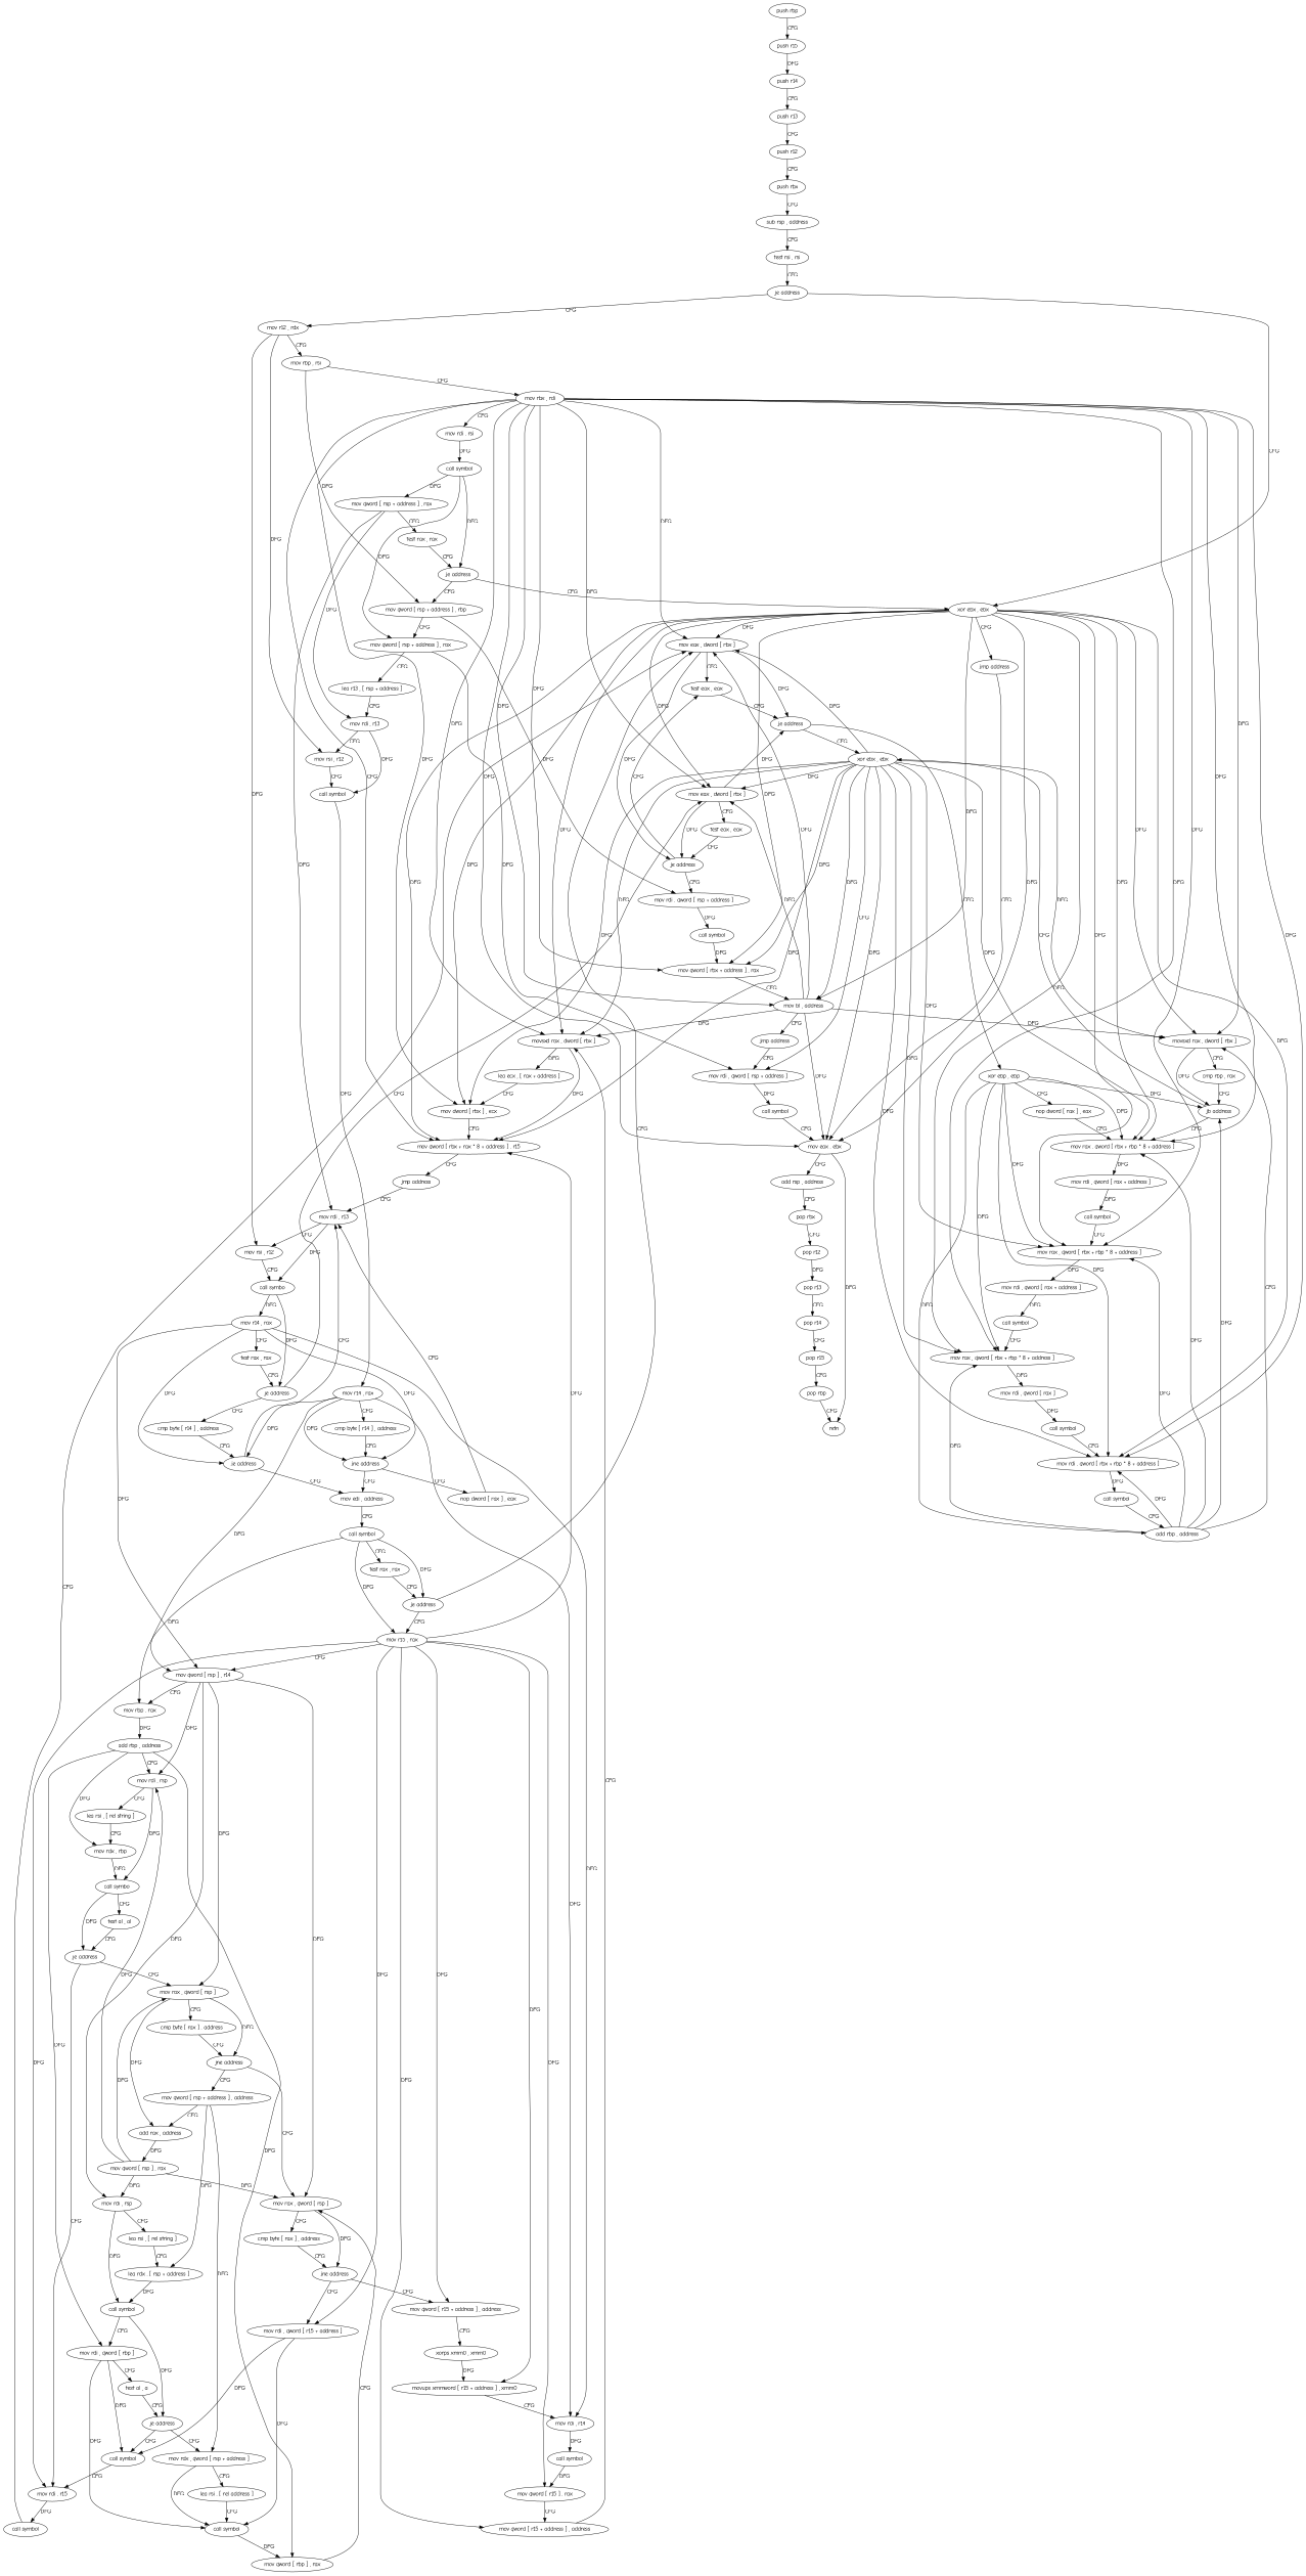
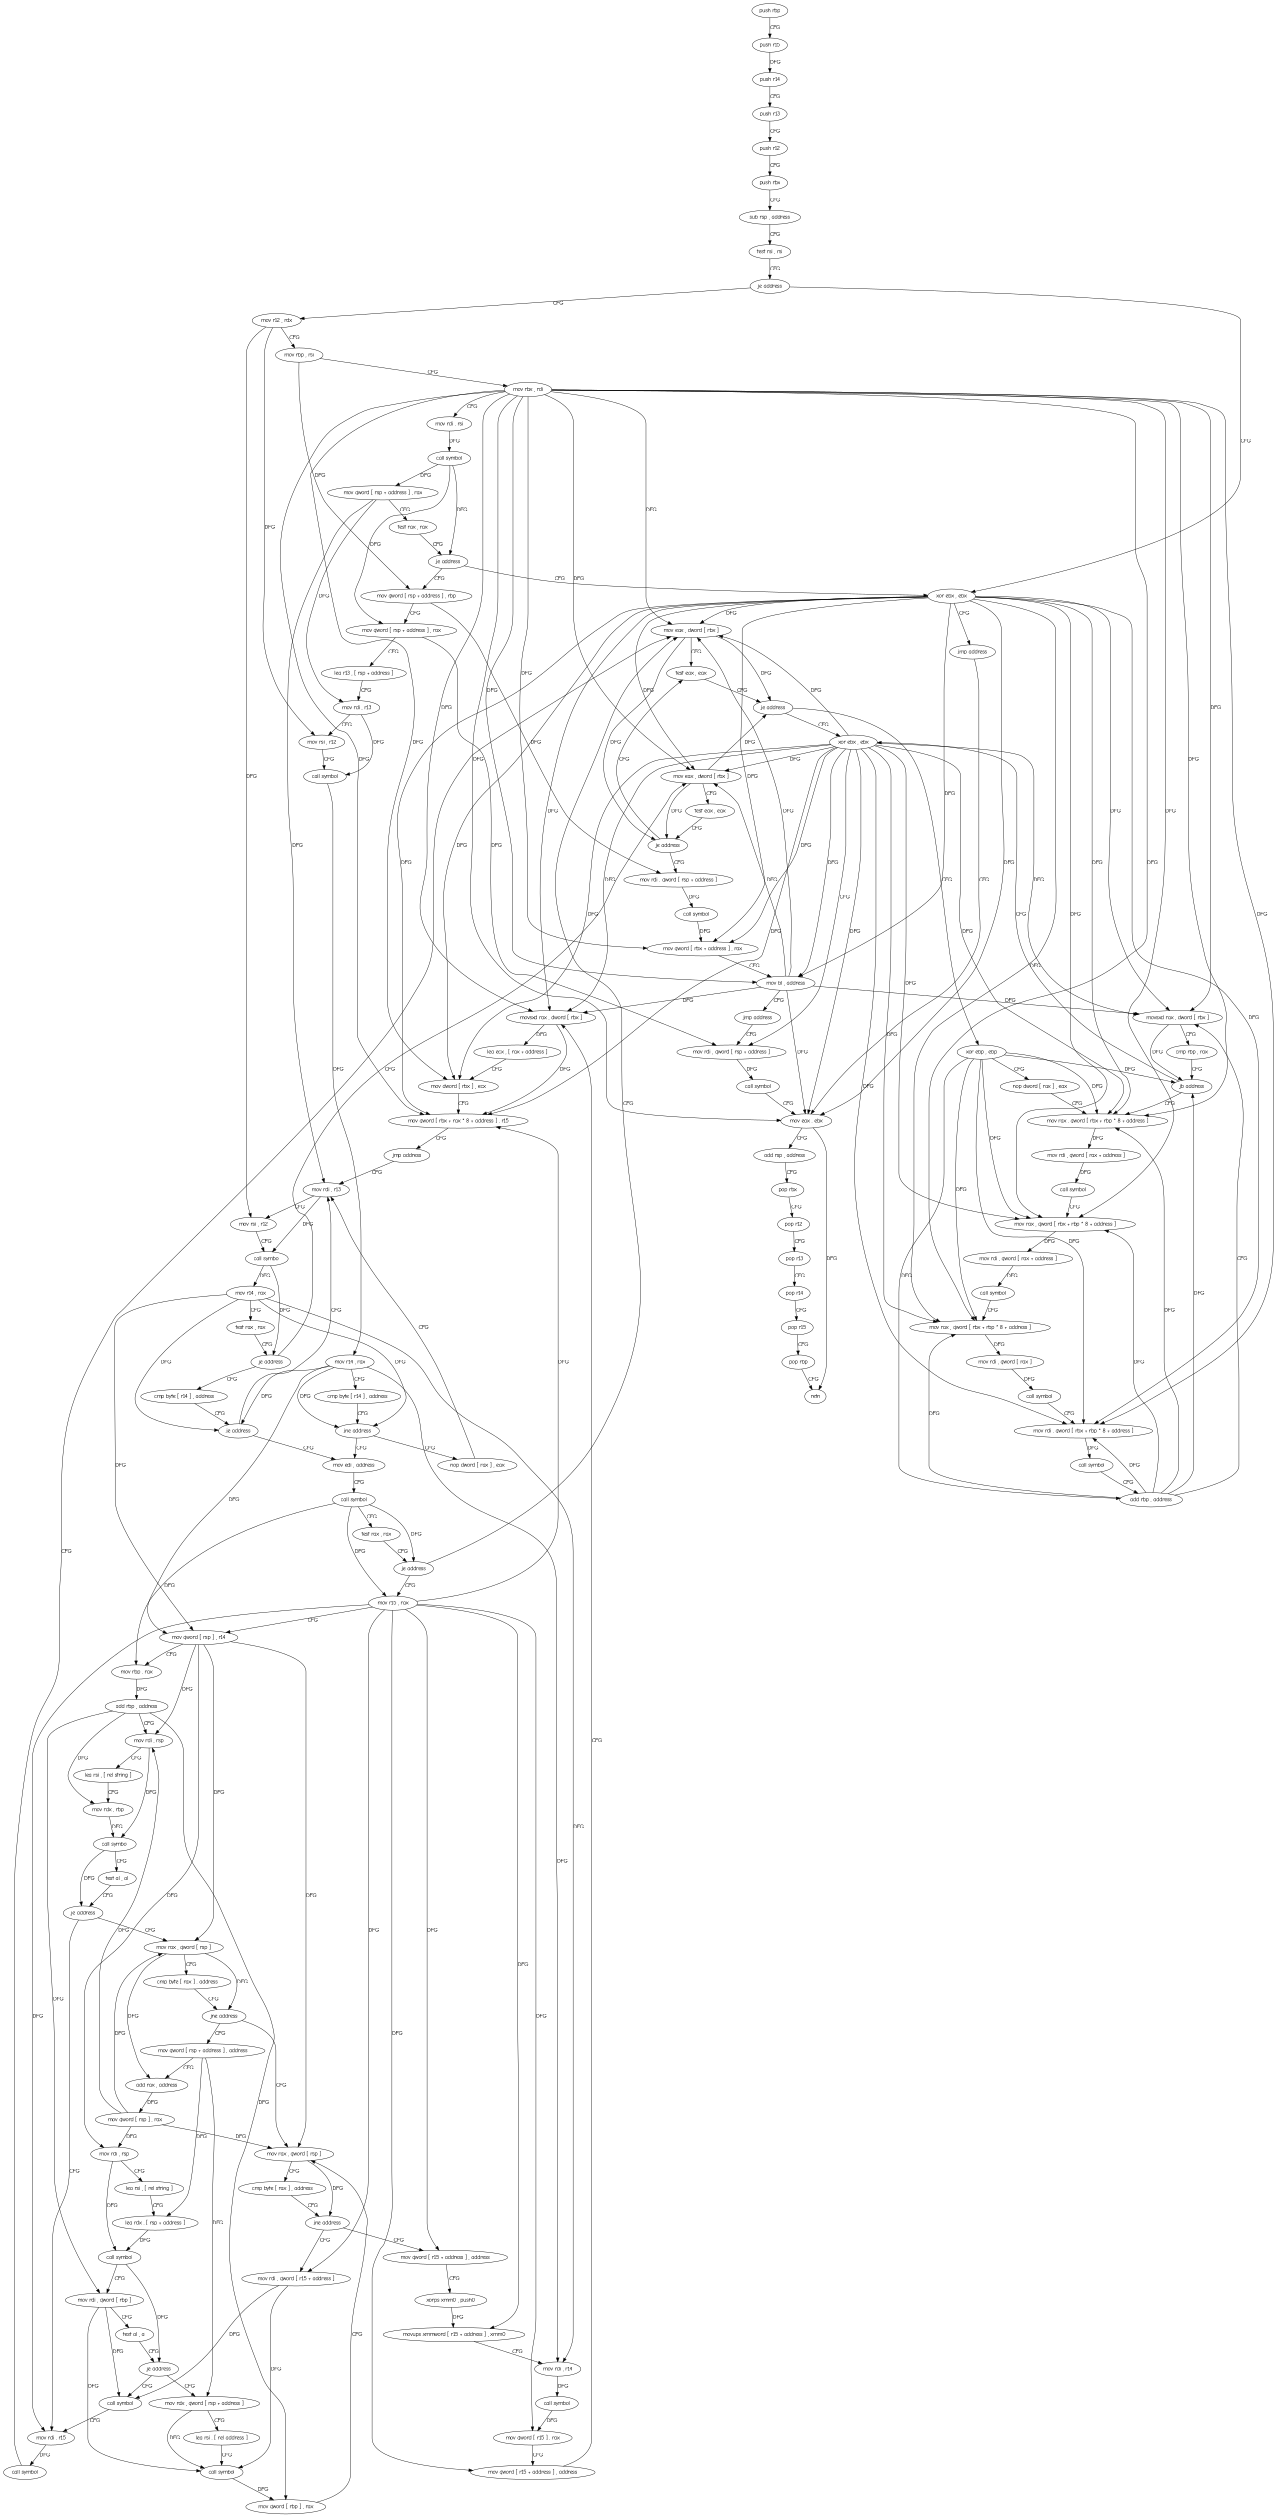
  digraph {
    fontname="Comic Neue"
    node [fontname="Comic Neue"]
    edge [fontname="Comic Neue"]
    n1 [label="push rbp"]
    n2 [label="push r15"]
    n3 [label="push r14"]
    n4 [label="push r13"]
    n5 [label="push r12"]
    n6 [label="push rbx"]
    n7 [label="sub rsp , address"]
    n8 [label="test rsi , rsi"]
    n9 [label="je address"]
    n10 [label="xor ebx , ebx"]
    n11 [label="mov r12 , rdx"]
    n12 [label="jmp address"]
    n13 [label="mov eax , ebx"]
    n14 [label="mov eax , dword [ rbx ]"]
    n15 [label="mov eax , dword [ rbx ]"]
    n16 [label="mov rax , qword [ rbx + rbp * 8 + address ]"]
    n17 [label="mov qword [ rbx + address ] , rax"]
    n18 [label="mov bl , address"]
    n19 [label="mov rax , qword [ rbx + rbp * 8 + address ]"]
    n20 [label="mov rax , qword [ rbx + rbp * 8 + address ]"]
    n21 [label="mov rdi , qword [ rbx + rbp * 8 + address ]"]
    n22 [label="movsxd rax , dword [ rbx ]"]
    n23 [label="movsxd rax , dword [ rbx ]"]
    n24 [label="mov dword [ rbx ] , ecx"]
    n25 [label="mov qword [ rbx + rax * 8 + address ] , r15"]
    n26 [label="mov rbp , rsi"]
    n27 [label="mov rsi , r12"]
    n28 [label="mov rsi , r12"]
    n29 [label="add rsp , address"]
    n30 [label=retn]
    n31 [label="test eax , eax"]
    n32 [label="je address"]
    n33 [label="je address"]
    n34 [label="test eax , eax"]
    n35 [label="mov rdi , qword [ rax + address ]"]
    n36 [label="jmp address"]
    n37 [label="mov rdi , qword [ rax + address ]"]
    n38 [label="mov rdi , qword [ rax ]"]
    n39 [label="call symbol"]
    n40 [label="jb address"]
    n41 [label="cmp rbp , rax"]
    n42 [label="lea ecx , [ rax + address ]"]
    n43 [label="jmp address"]
    n44 [label="mov rbx , rdi"]
    n45 [label="mov qword [ rsp + address ] , rbp"]
    n46 [label="call symbol"]
    n47 [label="call symbol"]
    n48 [label="pop rbx"]
    n49 [label="mov rdi , rsi"]
    n50 [label="mov qword [ rsp + address ] , rax"]
    n51 [label="mov rdi , qword [ rsp + address ]"]
    n52 [label="call symbol"]
    n53 [label="mov qword [ rsp + address ] , rax"]
    n54 [label="je address"]
    n55 [label="test rax , rax"]
    n56 [label="mov rdi , r13"]
    n57 [label="mov rdi , r13"]
    n58 [label="lea r13 , [ rsp + address ]"]
    n59 [label="mov rdi , qword [ rsp + address ]"]
    n60 [label="call symbol"]
    n61 [label="pop r12"]
    n62 [label="pop r13"]
    n63 [label="pop r14"]
    n64 [label="pop r15"]
    n65 [label="pop rbp"]
    n66 [label="call symbol"]
    n67 [label="mov r14 , rax"]
    n68 [label="cmp byte [ r14 ] , address"]
    n69 [label="jne address"]
    n70 [label="mov qword [ rsp ] , r14"]
    n71 [label="je address"]
    n72 [label="mov rdi , r14"]
    n73 [label="mov edi , address"]
    n74 [label="nop dword [ rax ] , eax"]
    n75 [label="mov rbp , rax"]
    n76 [label="mov rdi , rsp"]
    n77 [label="mov rax , qword [ rsp ]"]
    n78 [label="mov rax , qword [ rsp ]"]
    n79 [label="mov rdi , rsp"]
    n80 [label="call symbol"]
    n81 [label="call symbol"]
    n82 [label="test rax , rax"]
    n83 [label="je address"]
    n84 [label="mov r15 , rax"]
    n85 [label="mov rdi , r15"]
    n86 [label="mov rdi , qword [ r15 + address ]"]
    n87 [label="mov qword [ r15 + address ] , address"]
    n88 [label="movups xmmword [ r15 + address ] , xmm0"]
    n89 [label="mov qword [ r15 ] , rax"]
    n90 [label="mov qword [ r15 + address ] , address"]
    n91 [label="add rbp , address"]
    n92 [label="xor ebx , ebx"]
    n93 [label="xor ebp , ebp"]
    n94 [label="call symbol"]
    n95 [label="call symbol"]
    n96 [label="call symbol"]
-   n97 [label="xorps xmm0 , xmm0"]
+   n97 [label="xorps xmm0 , push0"]
    n98 [label="mov r14 , rax"]
    n99 [label="je address"]
    n100 [label="lea rsi , [ rel string ]"]
    n101 [label="call symbol"]
    n102 [label="cmp byte [ rax ] , address"]
    n103 [label="jne address"]
    n104 [label="add rax , address"]
    n105 [label="cmp byte [ rax ] , address"]
    n106 [label="jne address"]
    n107 [label="lea rsi , [ rel string ]"]
    n108 [label="call symbol"]
    n109 [label="mov rdx , rbp"]
    n110 [label="mov rdi , qword [ rbp ]"]
    n111 [label="mov qword [ rbp ] , rax"]
    n112 [label="test al , al"]
    n113 [label="test al , al"]
    n114 [label="je address"]
    n115 [label="mov qword [ rsp + address ] , address"]
    n116 [label="mov qword [ rsp ] , rax"]
    n117 [label="cmp byte [ r14 ] , address"]
    n118 [label="nop dword [ rax ] , eax"]
    n119 [label="add rbp , address"]
    n120 [label="call symbol"]
    n121 [label="lea rdx , [ rsp + address ]"]
    n122 [label="mov rdx , qword [ rsp + address ]"]
    n123 [label="lea rsi , [ rel address ]"]
    n124 [label="test rax , rax"]
    n125 [label="call symbol"]
    n126 [label="call symbol"]
    n127 [label="je address"]
    n1 -> n2 [label=CFG]
    n2 -> n3 [label=DFG]
    n3 -> n4 [label=CFG]
    n4 -> n5 [label=CFG]
    n5 -> n6 [label=CFG]
    n6 -> n7 [label=CFG]
    n7 -> n8 [label=CFG]
    n8 -> n9 [label=CFG]
    n9 -> n10 [label=CFG]
    n9 -> n11 [label=CFG]
    n10 -> n12 [label=CFG]
    n10 -> n13 [label=DFG]
    n10 -> n14 [label=DFG]
    n10 -> n15 [label=DFG]
    n10 -> n16 [label=DFG]
    n10 -> n17 [label=DFG]
    n10 -> n18 [label=DFG]
    n10 -> n19 [label=DFG]
    n10 -> n20 [label=DFG]
    n10 -> n21 [label=DFG]
    n10 -> n22 [label=DFG]
    n10 -> n23 [label=DFG]
    n10 -> n24 [label=DFG]
    n10 -> n25 [label=DFG]
    n11 -> n26 [label=CFG]
    n11 -> n27 [label=DFG]
    n11 -> n28 [label=DFG]
    n12 -> n13 [label=CFG]
    n13 -> n29 [label=CFG]
    n13 -> n30 [label=DFG]
    n14 -> n31 [label=CFG]
    n14 -> n32 [label=DFG]
    n14 -> n33 [label=DFG]
    n15 -> n32 [label=DFG]
    n15 -> n33 [label=DFG]
    n15 -> n34 [label=CFG]
    n16 -> n35 [label=DFG]
    n17 -> n18 [label=CFG]
    n18 -> n13 [label=DFG]
    n18 -> n14 [label=DFG]
    n18 -> n15 [label=DFG]
    n18 -> n22 [label=DFG]
    n18 -> n23 [label=DFG]
    n18 -> n36 [label=CFG]
    n19 -> n37 [label=DFG]
    n20 -> n38 [label=DFG]
    n21 -> n39 [label=DFG]
    n22 -> n40 [label=DFG]
    n22 -> n41 [label=CFG]
    n23 -> n25 [label=DFG]
    n23 -> n42 [label=DFG]
    n24 -> n25 [label=CFG]
    n25 -> n43 [label=CFG]
    n26 -> n44 [label=CFG]
    n26 -> n45 [label=DFG]
    n27 -> n46 [label=CFG]
    n28 -> n47 [label=CFG]
    n29 -> n48 [label=CFG]
    n31 -> n33 [label=CFG]
    n32 -> n31 [label=CFG]
    n32 -> n51 [label=CFG]
    n33 -> n92 [label=CFG]
    n33 -> n93 [label=CFG]
    n34 -> n32 [label=CFG]
    n35 -> n120 [label=DFG]
    n36 -> n59 [label=CFG]
    n37 -> n125 [label=DFG]
    n38 -> n126 [label=DFG]
    n39 -> n119 [label=CFG]
    n40 -> n16 [label=CFG]
    n40 -> n92 [label=CFG]
    n41 -> n40 [label=CFG]
    n42 -> n24 [label=CFG]
    n43 -> n57 [label=CFG]
    n44 -> n13 [label=DFG]
    n44 -> n14 [label=DFG]
    n44 -> n15 [label=DFG]
    n44 -> n16 [label=DFG]
    n44 -> n17 [label=DFG]
    n44 -> n18 [label=DFG]
    n44 -> n19 [label=DFG]
    n44 -> n20 [label=DFG]
    n44 -> n21 [label=DFG]
    n44 -> n22 [label=DFG]
    n44 -> n23 [label=DFG]
    n44 -> n24 [label=DFG]
-   n44 -> n25 [label=CFG]
+   n44 -> n25 [label=DFG]
    n44 -> n49 [label=CFG]
    n45 -> n50 [label=CFG]
    n45 -> n51 [label=DFG]
    n46 -> n67 [label=DFG]
    n47 -> n98 [label=DFG]
    n47 -> n99 [label=DFG]
    n48 -> n61 [label=CFG]
    n49 -> n52 [label=DFG]
    n50 -> n58 [label=CFG]
    n50 -> n59 [label=DFG]
    n51 -> n60 [label=DFG]
    n52 -> n50 [label=DFG]
    n52 -> n53 [label=DFG]
    n52 -> n54 [label=DFG]
    n53 -> n55 [label=CFG]
    n53 -> n56 [label=DFG]
    n53 -> n57 [label=DFG]
    n54 -> n10 [label=CFG]
    n54 -> n45 [label=CFG]
    n55 -> n54 [label=CFG]
    n56 -> n27 [label=CFG]
    n56 -> n46 [label=DFG]
    n57 -> n28 [label=CFG]
    n57 -> n47 [label=DFG]
    n58 -> n56 [label=CFG]
    n59 -> n66 [label=DFG]
    n60 -> n17 [label=DFG]
-   n61 -> n62 [label=DFG]
+   n61 -> n62 [label=CFG]
    n62 -> n63 [label=CFG]
    n63 -> n64 [label=CFG]
    n64 -> n65 [label=CFG]
    n65 -> n30 [label=CFG]
    n66 -> n13 [label=CFG]
    n67 -> n68 [label=CFG]
    n67 -> n69 [label=DFG]
    n67 -> n70 [label=DFG]
    n67 -> n71 [label=DFG]
    n67 -> n72 [label=DFG]
    n68 -> n69 [label=CFG]
    n69 -> n73 [label=CFG]
    n69 -> n74 [label=CFG]
    n70 -> n75 [label=CFG]
    n70 -> n76 [label=DFG]
    n70 -> n77 [label=DFG]
    n70 -> n78 [label=DFG]
    n70 -> n79 [label=DFG]
    n71 -> n57 [label=CFG]
    n71 -> n73 [label=CFG]
    n72 -> n80 [label=DFG]
    n73 -> n81 [label=CFG]
    n74 -> n57 [label=CFG]
    n75 -> n91 [label=DFG]
    n76 -> n100 [label=CFG]
    n76 -> n101 [label=DFG]
    n77 -> n102 [label=CFG]
    n77 -> n103 [label=DFG]
    n77 -> n104 [label=DFG]
    n78 -> n105 [label=CFG]
    n78 -> n106 [label=DFG]
    n79 -> n107 [label=CFG]
    n79 -> n108 [label=DFG]
    n80 -> n89 [label=DFG]
    n81 -> n75 [label=DFG]
    n81 -> n82 [label=CFG]
    n81 -> n83 [label=DFG]
    n81 -> n84 [label=DFG]
    n82 -> n83 [label=CFG]
    n83 -> n14 [label=CFG]
    n83 -> n84 [label=CFG]
    n84 -> n25 [label=DFG]
    n84 -> n70 [label=CFG]
    n84 -> n85 [label=DFG]
    n84 -> n86 [label=DFG]
    n84 -> n87 [label=DFG]
    n84 -> n88 [label=DFG]
    n84 -> n89 [label=DFG]
    n84 -> n90 [label=DFG]
    n85 -> n94 [label=DFG]
    n86 -> n95 [label=DFG]
    n86 -> n96 [label=DFG]
    n87 -> n97 [label=CFG]
    n88 -> n72 [label=CFG]
    n89 -> n90 [label=CFG]
    n90 -> n23 [label=CFG]
    n91 -> n76 [label=CFG]
    n91 -> n109 [label=DFG]
    n91 -> n110 [label=DFG]
    n91 -> n111 [label=DFG]
    n92 -> n13 [label=DFG]
    n92 -> n14 [label=DFG]
    n92 -> n15 [label=DFG]
    n92 -> n16 [label=DFG]
    n92 -> n17 [label=DFG]
    n92 -> n18 [label=DFG]
    n92 -> n19 [label=DFG]
    n92 -> n20 [label=DFG]
    n92 -> n21 [label=DFG]
    n92 -> n22 [label=DFG]
    n92 -> n23 [label=DFG]
    n92 -> n24 [label=DFG]
    n92 -> n25 [label=DFG]
    n92 -> n59 [label=CFG]
    n93 -> n16 [label=DFG]
    n93 -> n19 [label=DFG]
    n93 -> n20 [label=DFG]
    n93 -> n21 [label=DFG]
    n93 -> n40 [label=DFG]
    n93 -> n118 [label=CFG]
    n93 -> n119 [label=DFG]
    n94 -> n14 [label=CFG]
    n95 -> n85 [label=CFG]
    n96 -> n111 [label=DFG]
    n97 -> n88 [label=DFG]
    n98 -> n69 [label=DFG]
    n98 -> n70 [label=DFG]
    n98 -> n71 [label=DFG]
    n98 -> n72 [label=DFG]
    n98 -> n124 [label=CFG]
    n99 -> n15 [label=CFG]
    n99 -> n117 [label=CFG]
    n100 -> n109 [label=CFG]
    n101 -> n113 [label=CFG]
    n101 -> n114 [label=DFG]
    n102 -> n103 [label=CFG]
    n103 -> n78 [label=CFG]
    n103 -> n115 [label=CFG]
    n104 -> n116 [label=DFG]
    n105 -> n106 [label=CFG]
    n106 -> n86 [label=CFG]
    n106 -> n87 [label=CFG]
    n107 -> n121 [label=CFG]
    n108 -> n110 [label=CFG]
    n108 -> n127 [label=DFG]
    n109 -> n101 [label=DFG]
    n110 -> n95 [label=DFG]
    n110 -> n96 [label=DFG]
    n110 -> n112 [label=CFG]
    n111 -> n78 [label=CFG]
    n112 -> n127 [label=CFG]
    n113 -> n114 [label=CFG]
    n114 -> n77 [label=CFG]
    n114 -> n85 [label=CFG]
    n115 -> n104 [label=CFG]
    n115 -> n121 [label=DFG]
    n115 -> n122 [label=DFG]
    n116 -> n76 [label=DFG]
    n116 -> n77 [label=DFG]
    n116 -> n78 [label=DFG]
    n116 -> n79 [label=DFG]
    n117 -> n71 [label=CFG]
    n118 -> n16 [label=CFG]
    n119 -> n16 [label=DFG]
    n119 -> n19 [label=DFG]
    n119 -> n20 [label=DFG]
    n119 -> n21 [label=DFG]
    n119 -> n22 [label=CFG]
    n119 -> n40 [label=DFG]
    n120 -> n19 [label=CFG]
    n121 -> n108 [label=DFG]
    n122 -> n96 [label=DFG]
    n122 -> n123 [label=CFG]
    n123 -> n96 [label=CFG]
    n124 -> n99 [label=CFG]
    n125 -> n20 [label=CFG]
    n126 -> n21 [label=CFG]
    n127 -> n95 [label=CFG]
    n127 -> n122 [label=CFG]
  }
